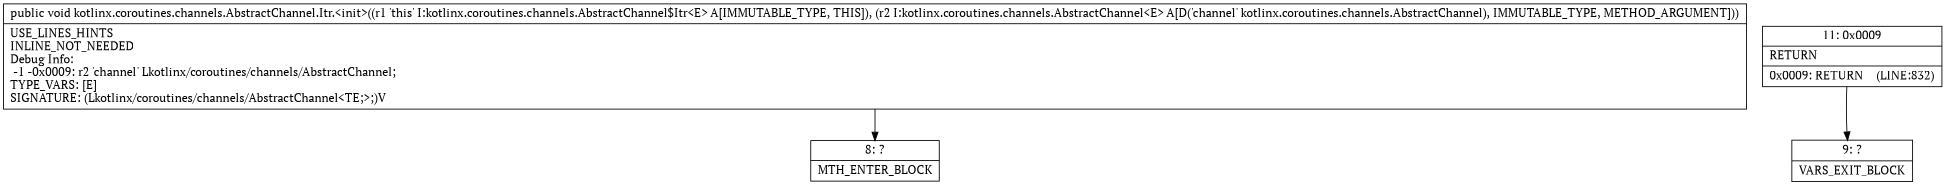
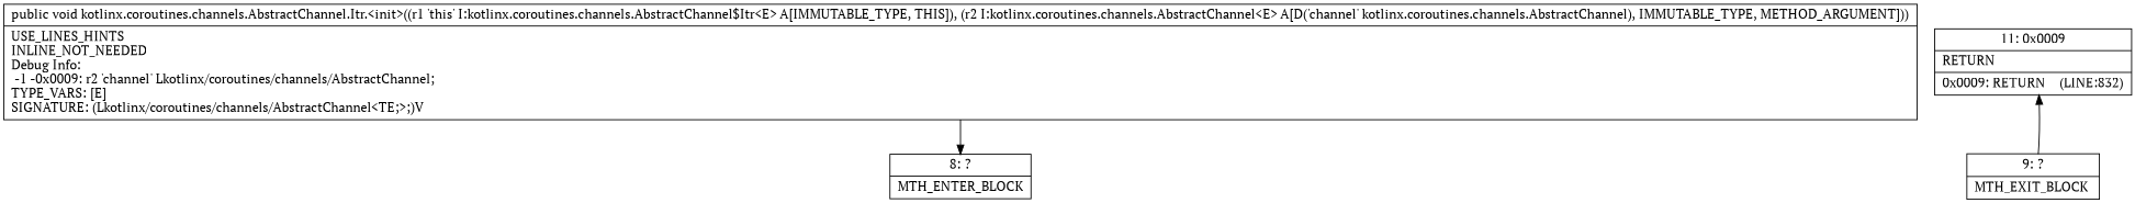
  digraph {
    fontname="PT Serif"
    node [fontname="PT Serif" shape=record]
    edge [fontname="PT Serif"]
    n1 [label="{8\:\ ?|MTH_ENTER_BLOCK\l}"]
    n2 [label="{11\:\ 0x0009|RETURN\l|0x0009: RETURN    (LINE:832)\l}"]
-   n3 [label="{9\:\ ?|VARS_EXIT_BLOCK\l}"]
+   n3 [label="{9\:\ ?|MTH_EXIT_BLOCK\l}"]
    n4 [label="{public void kotlinx.coroutines.channels.AbstractChannel.Itr.\<init\>((r1 'this' I:kotlinx.coroutines.channels.AbstractChannel$Itr\<E\> A[IMMUTABLE_TYPE, THIS]), (r2 I:kotlinx.coroutines.channels.AbstractChannel\<E\> A[D('channel' kotlinx.coroutines.channels.AbstractChannel), IMMUTABLE_TYPE, METHOD_ARGUMENT]))  | USE_LINES_HINTS\lINLINE_NOT_NEEDED\lDebug Info:\l  \-1 \-0x0009: r2 'channel' Lkotlinx\/coroutines\/channels\/AbstractChannel;\lTYPE_VARS: [E]\lSIGNATURE: (Lkotlinx\/coroutines\/channels\/AbstractChannel\<TE;\>;)V\l}"]
-   n2 -> n3
+   n3 -> n2
    n4 -> n1
  }
